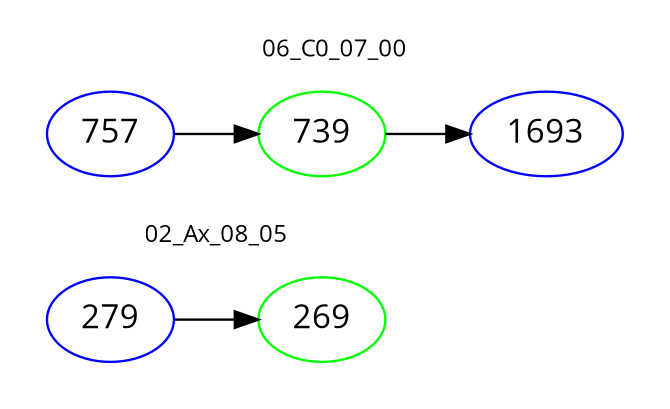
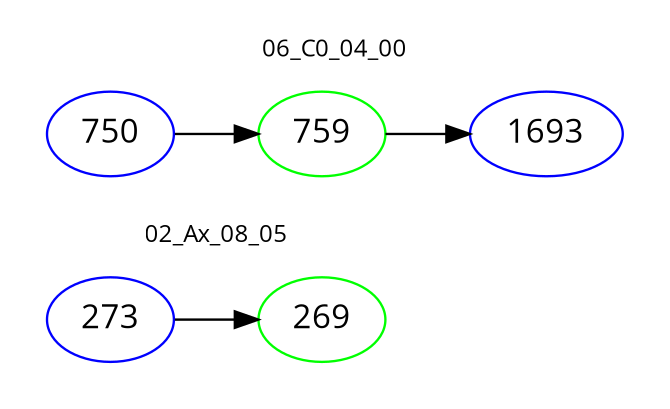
  digraph {
    fontname="Open Sans"
    rankdir=LR
    node [color=blue fontname="Open Sans"]
    edge [color=black fontname="Open Sans"]
-   n1 [label=279]
+   n1 [label=273]
    n2 [color=green label=269]
-   n3 [label=757]
-   n4 [color=green label=739]
+   n3 [label=750]
+   n4 [color=green label=759]
    n5 [label=1693]
    subgraph cluster_1 {
      color=white
      fontsize=10
      label="02_Ax_08_05"
      n1
      n2
    }
    subgraph cluster_2 {
      color=white
      fontsize=10
-     label="06_C0_07_00"
+     label="06_C0_04_00"
      n3
      n4
      n5
    }
    n1 -> n2
    n3 -> n4
    n4 -> n5
  }
